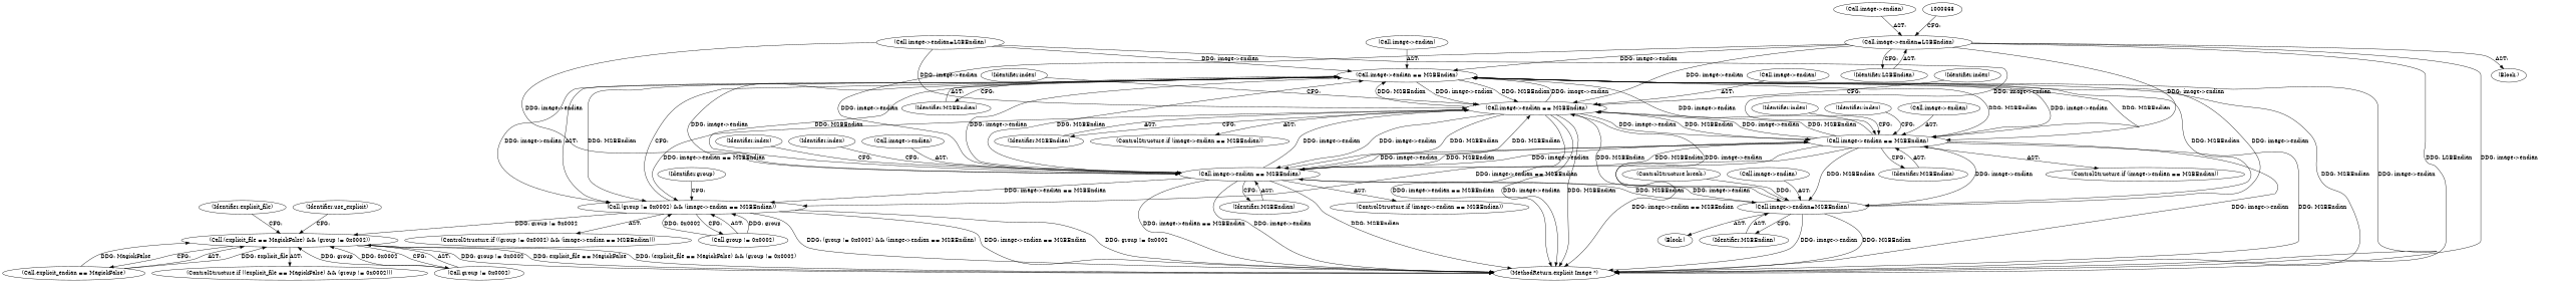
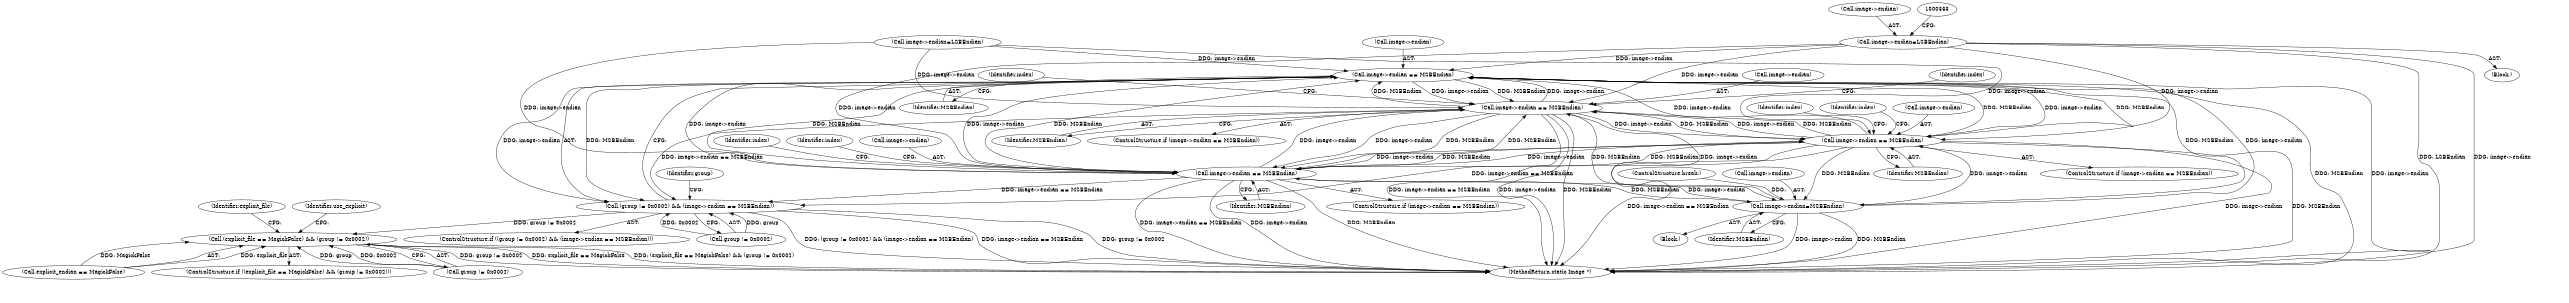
  digraph {
    n1 [label="(Call,image->endian=LSBEndian)"]
    n2 [label="(Call,image->endian == MSBEndian)"]
    n3 [label="(Call,image->endian == MSBEndian)"]
    n4 [label="(Call,image->endian == MSBEndian)"]
    n5 [label="(Call,image->endian == MSBEndian)"]
    n6 [label="(Block,)"]
-   n7 [label="(Identifier,LSBEndian)"]
-   n8 [label="(MethodReturn,explicit Image *)"]
+   n8 [label="(MethodReturn,static Image *)"]
    n9 [label="(Call,(group != 0x0002) && (image->endian == MSBEndian))"]
    n10 [label="(Call,image->endian=MSBEndian)"]
    n11 [label="(Identifier,MSBEndian)"]
    n12 [label="(Identifier,MSBEndian)"]
    n13 [label="(ControlStructure,if (image->endian == MSBEndian))"]
    n14 [label="(Identifier,MSBEndian)"]
    n15 [label="(ControlStructure,if (image->endian == MSBEndian))"]
    n16 [label="(ControlStructure,if (image->endian == MSBEndian))"]
    n17 [label="(Identifier,MSBEndian)"]
    n18 [label="(Call,(explicit_file == MagickFalse) && (group != 0x0002))"]
    n19 [label="(ControlStructure,if ((group != 0x0002) && (image->endian == MSBEndian)))"]
    n20 [label="(Call,group != 0x0002)"]
    n21 [label="(Identifier,MSBEndian)"]
    n22 [label="(Block,)"]
    n23 [label="(ControlStructure,if ((explicit_file == MagickFalse) && (group != 0x0002)))"]
    n24 [label="(Call,group != 0x0002)"]
    n25 [label="(Call,explicit_endian == MagickFalse)"]
    n26 [label="(Call,image->endian)"]
    n27 [label="(Identifier,index)"]
    n28 [label="(ControlStructure,break;)"]
    n29 [label="(Call,image->endian=LSBEndian)"]
    n30 [label="(Call,image->endian)"]
    n31 [label="(Identifier,index)"]
    n32 [label="(Identifier,index)"]
    n33 [label="(Identifier,index)"]
    n34 [label="(Call,image->endian)"]
    n35 [label="(Identifier,explicit_file)"]
    n36 [label="(Identifier,use_explicit)"]
    n37 [label="(Call,image->endian)"]
    n38 [label="(Identifier,index)"]
    n39 [label="(Identifier,group)"]
    n40 [label="(Identifier,index)"]
    n41 [label="(Call,image->endian)"]
    n42 [label="(Call,image->endian)"]
    1000363
    n1 -> n2 [label="DDG: image->endian"]
    n1 -> n3 [label="DDG: image->endian"]
    n1 -> n4 [label="DDG: image->endian"]
    n1 -> n5 [label="DDG: image->endian"]
    n1 -> n6 [label="AST: "]
-   n1 -> n7 [label="CFG: "]
    n1 -> n8 [label="DDG: LSBEndian"]
    n1 -> n8 [label="DDG: image->endian"]
    n2 -> n3 [label="DDG: image->endian"]
    n2 -> n3 [label="DDG: MSBEndian"]
    n2 -> n4 [label="DDG: image->endian"]
    n2 -> n4 [label="DDG: MSBEndian"]
    n2 -> n5 [label="DDG: image->endian"]
    n2 -> n5 [label="DDG: MSBEndian"]
    n2 -> n8 [label="DDG: MSBEndian"]
    n2 -> n8 [label="DDG: image->endian"]
    n2 -> n9 [label="AST: "]
    n2 -> n9 [label="DDG: image->endian"]
    n2 -> n9 [label="DDG: MSBEndian"]
    n2 -> n10 [label="DDG: MSBEndian"]
    n2 -> n11 [label="CFG: "]
    n3 -> n2 [label="DDG: image->endian"]
    n3 -> n2 [label="DDG: MSBEndian"]
    n3 -> n4 [label="DDG: image->endian"]
    n3 -> n4 [label="DDG: MSBEndian"]
    n3 -> n5 [label="DDG: image->endian"]
    n3 -> n5 [label="DDG: MSBEndian"]
    n3 -> n8 [label="DDG: image->endian == MSBEndian"]
    n3 -> n8 [label="DDG: image->endian"]
    n3 -> n8 [label="DDG: MSBEndian"]
    n3 -> n9 [label="DDG: image->endian == MSBEndian"]
    n3 -> n10 [label="DDG: MSBEndian"]
    n3 -> n12 [label="CFG: "]
    n3 -> n13 [label="AST: "]
    n4 -> n2 [label="DDG: image->endian"]
    n4 -> n2 [label="DDG: MSBEndian"]
    n4 -> n3 [label="DDG: image->endian"]
    n4 -> n3 [label="DDG: MSBEndian"]
    n4 -> n5 [label="DDG: image->endian"]
    n4 -> n5 [label="DDG: MSBEndian"]
    n4 -> n8 [label="DDG: image->endian == MSBEndian"]
    n4 -> n8 [label="DDG: image->endian"]
    n4 -> n8 [label="DDG: MSBEndian"]
    n4 -> n9 [label="DDG: image->endian == MSBEndian"]
    n4 -> n10 [label="DDG: MSBEndian"]
    n4 -> n14 [label="CFG: "]
    n4 -> n15 [label="AST: "]
    n5 -> n2 [label="DDG: image->endian"]
    n5 -> n2 [label="DDG: MSBEndian"]
    n5 -> n3 [label="DDG: image->endian"]
    n5 -> n3 [label="DDG: MSBEndian"]
    n5 -> n4 [label="DDG: image->endian"]
    n5 -> n4 [label="DDG: MSBEndian"]
    n5 -> n8 [label="DDG: image->endian == MSBEndian"]
    n5 -> n8 [label="DDG: image->endian"]
    n5 -> n8 [label="DDG: MSBEndian"]
    n5 -> n9 [label="DDG: image->endian == MSBEndian"]
    n5 -> n10 [label="DDG: MSBEndian"]
    n5 -> n16 [label="AST: "]
    n5 -> n17 [label="CFG: "]
-   n7 -> n1 [label="AST: "]
    n9 -> n2 [label="CFG: "]
    n9 -> n8 [label="DDG: group != 0x0002"]
    n9 -> n8 [label="DDG: (group != 0x0002) && (image->endian == MSBEndian)"]
    n9 -> n8 [label="DDG: image->endian == MSBEndian"]
    n9 -> n18 [label="DDG: group != 9x0002"]
    n9 -> n19 [label="AST: "]
    n9 -> n20 [label="CFG: "]
    n10 -> n2 [label="DDG: image->endian"]
    n10 -> n3 [label="DDG: image->endian"]
    n10 -> n4 [label="DDG: image->endian"]
    n10 -> n5 [label="DDG: image->endian"]
    n10 -> n8 [label="DDG: image->endian"]
    n10 -> n8 [label="DDG: MSBEndian"]
    n10 -> n21 [label="CFG: "]
    n10 -> n22 [label="AST: "]
    n11 -> n2 [label="AST: "]
    n12 -> n3 [label="AST: "]
    n14 -> n4 [label="AST: "]
    n17 -> n5 [label="AST: "]
    n18 -> n8 [label="DDG: group != 0x0002"]
    n18 -> n8 [label="DDG: explicit_file == MagickFalse"]
    n18 -> n8 [label="DDG: (explicit_file == MagickFalse) && (group != 0x0002)"]
    n18 -> n23 [label="AST: "]
    n18 -> n24 [label="CFG: "]
-   n18 -> n25 [label="CFG: "]
    n20 -> n9 [label="AST: "]
    n20 -> n9 [label="DDG: group"]
    n20 -> n9 [label="DDG: 0x0002"]
    n21 -> n10 [label="AST: "]
    n24 -> n18 [label="AST: "]
    n24 -> n18 [label="DDG: group"]
    n24 -> n18 [label="DDG: 0x0002"]
    n25 -> n18 [label="AST: "]
    n25 -> n18 [label="DDG: explicit_file"]
    n25 -> n18 [label="DDG: MagickFalse"]
    n26 -> n2 [label="AST: "]
    n27 -> n4 [label="CFG: "]
    n28 -> n10 [label="DDG: "]
    n29 -> n2 [label="DDG: image->endian"]
    n29 -> n3 [label="DDG: image->endian"]
    n29 -> n4 [label="DDG: image->endian"]
    n29 -> n5 [label="DDG: image->endian"]
    n30 -> n3 [label="AST: "]
    n31 -> n4 [label="CFG: "]
    n32 -> n5 [label="CFG: "]
    n33 -> n5 [label="CFG: "]
    n34 -> n10 [label="AST: "]
    n35 -> n18 [label="CFG: "]
    n36 -> n18 [label="CFG: "]
    n37 -> n4 [label="AST: "]
    n38 -> n3 [label="CFG: "]
    n39 -> n9 [label="CFG: "]
    n40 -> n3 [label="CFG: "]
    n41 -> n1 [label="AST: "]
    n42 -> n5 [label="AST: "]
    1000363 -> n1 [label="CFG: "]
  }
